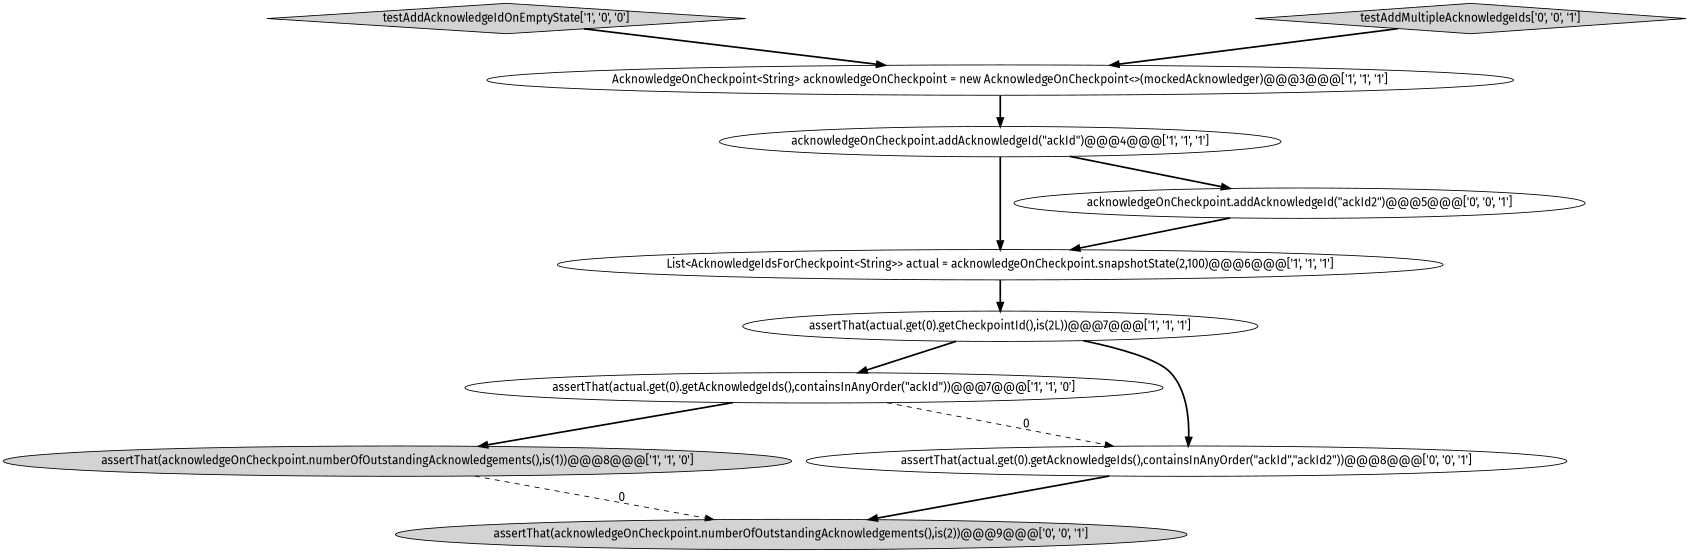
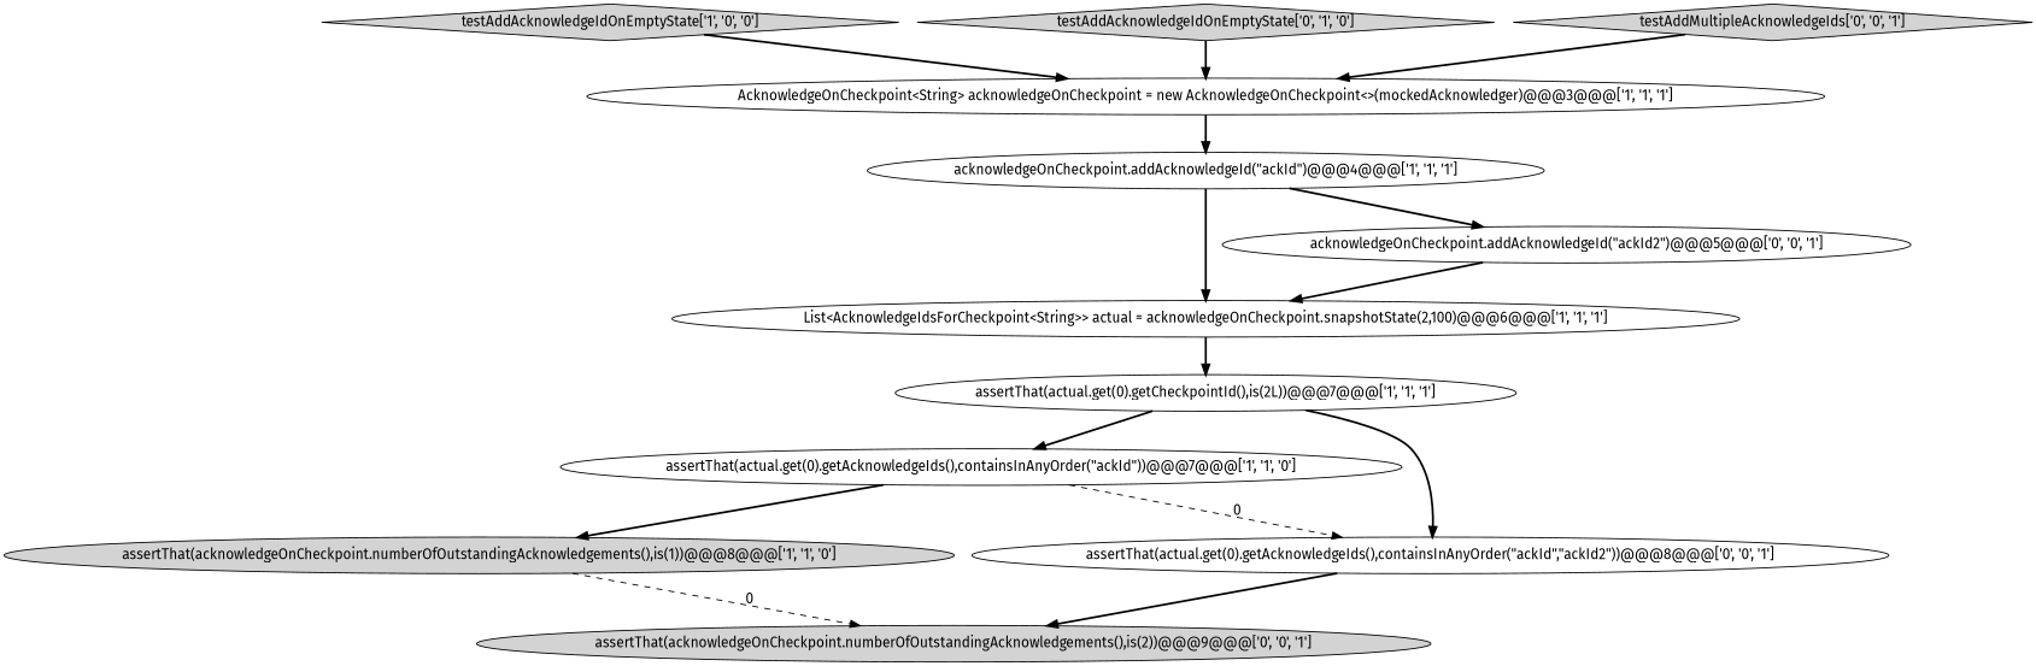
  digraph {
    fontname="Fira Sans"
    node [fillcolor=white shape=ellipse style=filled fontname="Fira Sans"]
    edge [style=bold fontname="Fira Sans"]
    n1 [fillcolor=lightgray label="testAddAcknowledgeIdOnEmptyState['1', '0', '0']" shape=diamond]
    n2 [label="AcknowledgeOnCheckpoint<String> acknowledgeOnCheckpoint = new AcknowledgeOnCheckpoint<>(mockedAcknowledger)@@@3@@@['1', '1', '1']"]
    n3 [label="assertThat(actual.get(0).getAcknowledgeIds(),containsInAnyOrder(\"ackId\"))@@@7@@@['1', '1', '0']"]
    n4 [fillcolor=lightgray label="assertThat(acknowledgeOnCheckpoint.numberOfOutstandingAcknowledgements(),is(1))@@@8@@@['1', '1', '0']"]
    n5 [label="assertThat(actual.get(0).getAcknowledgeIds(),containsInAnyOrder(\"ackId\",\"ackId2\"))@@@8@@@['0', '0', '1']"]
    n6 [fillcolor=lightgray label="assertThat(acknowledgeOnCheckpoint.numberOfOutstandingAcknowledgements(),is(2))@@@9@@@['0', '0', '1']"]
    n7 [label="List<AcknowledgeIdsForCheckpoint<String>> actual = acknowledgeOnCheckpoint.snapshotState(2,100)@@@6@@@['1', '1', '1']"]
    n8 [label="assertThat(actual.get(0).getCheckpointId(),is(2L))@@@7@@@['1', '1', '1']"]
    n9 [label="acknowledgeOnCheckpoint.addAcknowledgeId(\"ackId2\")@@@5@@@['0', '0', '1']"]
    n10 [label="acknowledgeOnCheckpoint.addAcknowledgeId(\"ackId\")@@@4@@@['1', '1', '1']"]
+   n11 [fillcolor=lightgray label="testAddAcknowledgeIdOnEmptyState['0', '1', '0']" shape=diamond]
    n12 [fillcolor=lightgray label="testAddMultipleAcknowledgeIds['0', '0', '1']" shape=diamond]
    n1 -> n2
    n2 -> n10
    n3 -> n4
    n3 -> n5 [label=0 style=dashed]
    n4 -> n6 [label=0 style=dashed]
    n5 -> n6
    n7 -> n8
    n8 -> n3
    n8 -> n5
    n9 -> n7
    n10 -> n7
    n10 -> n9
+   n11 -> n2
    n12 -> n2
  }
